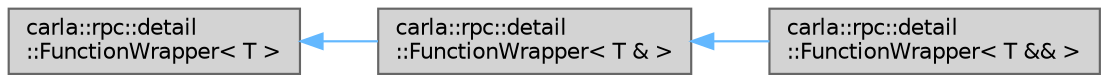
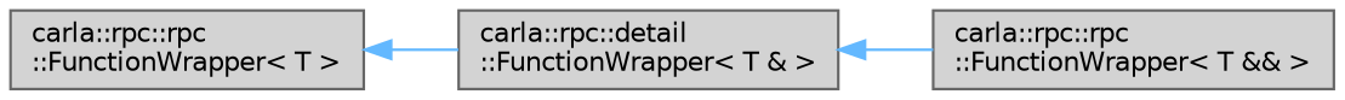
  digraph {
    rankdir=LR
    node [color=gray40 fillcolor=lightgrey fontname=Helvetica fontsize=10 shape=box style=filled]
    edge [color=steelblue1 dir=back fontname=Helvetica fontsize=10 labelfontname=Helvetica labelfontsize=10 style=solid]
-   n1 [fontcolor=black height=0.2 label="carla::rpc::detail\l::FunctionWrapper\< T \>" width=0.4]
+   n1 [fontcolor=black height=0.2 label="carla::rpc::rpc\l::FunctionWrapper\< T \>" width=0.4]
    n2 [height=0.2 label="carla::rpc::detail\l::FunctionWrapper\< T & \>" width=0.4]
-   n3 [height=0.2 label="carla::rpc::detail\l::FunctionWrapper\< T && \>" width=0.4]
+   n3 [height=0.2 label="carla::rpc::rpc\l::FunctionWrapper\< T && \>" width=0.4]
    n1 -> n2
    n2 -> n3
  }
